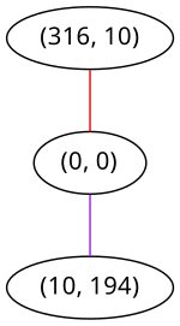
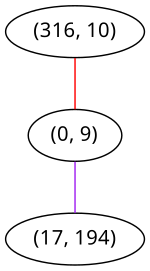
  graph {
    fontname="Noto Sans"
    node [fontname="Noto Sans"]
    edge [fontname="Noto Sans"]
    "(316, 10)"
-   "(0, 0)"
-   "(10, 194)"
+   "(0, 0)" [label="(0, 9)"]
+   "(10, 194)" [label="(17, 194)"]
    "(316, 10)" -- "(0, 0)" [color=red weight=1]
    "(0, 0)" -- "(10, 194)" [color=purple weight=4]
  }
